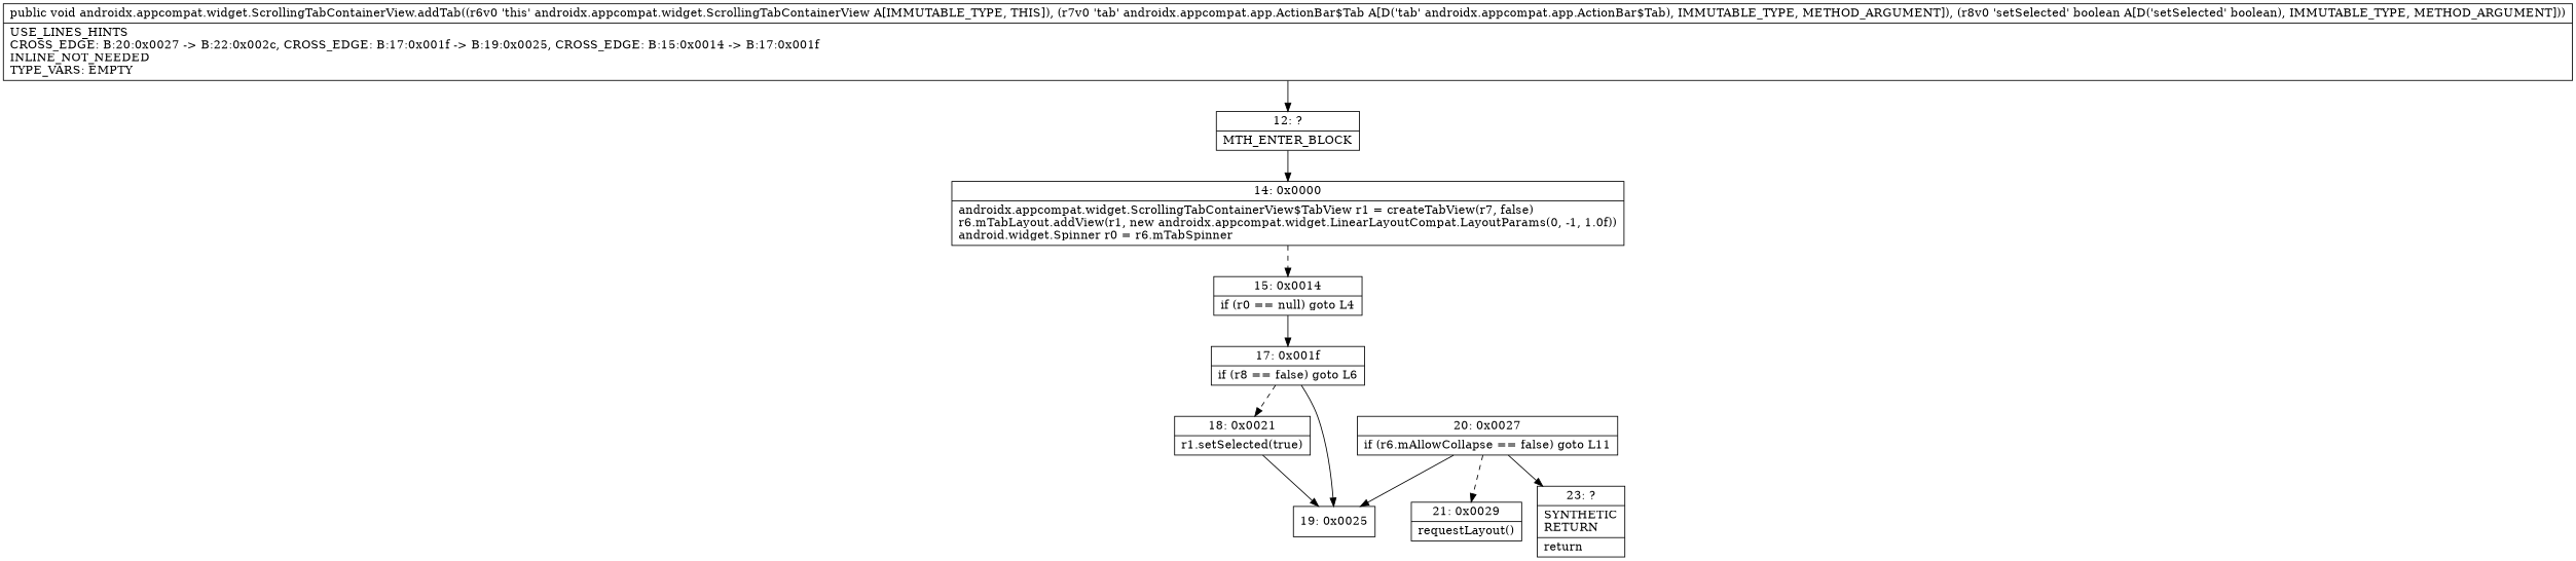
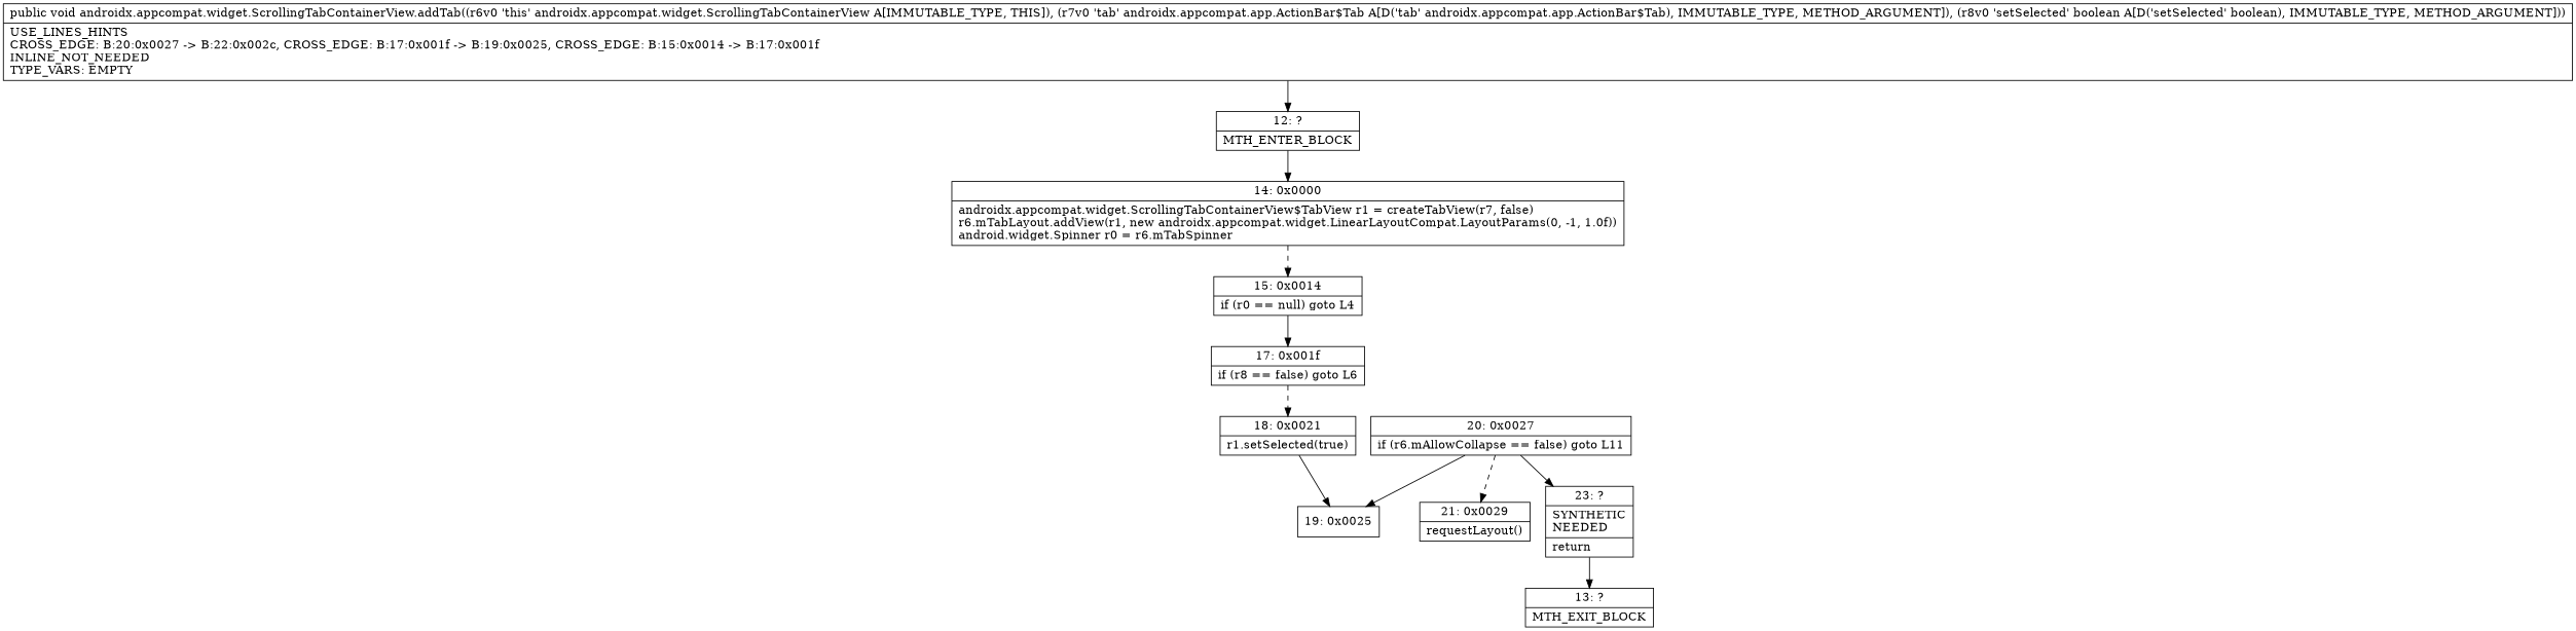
  digraph {
    node [shape=record]
    n1 [label="{12\:\ ?|MTH_ENTER_BLOCK\l}"]
    n2 [label="{14\:\ 0x0000|androidx.appcompat.widget.ScrollingTabContainerView$TabView r1 = createTabView(r7, false)\lr6.mTabLayout.addView(r1, new androidx.appcompat.widget.LinearLayoutCompat.LayoutParams(0, \-1, 1.0f))\landroid.widget.Spinner r0 = r6.mTabSpinner\l}"]
    n3 [label="{15\:\ 0x0014|if (r0 == null) goto L4\l}"]
    n4 [label="{17\:\ 0x001f|if (r8 == false) goto L6\l}"]
    n5 [label="{18\:\ 0x0021|r1.setSelected(true)\l}"]
    n6 [label="{19\:\ 0x0025}"]
    n7 [label="{20\:\ 0x0027|if (r6.mAllowCollapse == false) goto L11\l}"]
    n8 [label="{21\:\ 0x0029|requestLayout()\l}"]
-   n9 [label="{23\:\ ?|SYNTHETIC\lRETURN\l|return\l}"]
+   n9 [label="{23\:\ ?|SYNTHETIC\lNEEDED\l|return\l}"]
+   n10 [label="{13\:\ ?|MTH_EXIT_BLOCK\l}"]
    n11 [label="{public void androidx.appcompat.widget.ScrollingTabContainerView.addTab((r6v0 'this' androidx.appcompat.widget.ScrollingTabContainerView A[IMMUTABLE_TYPE, THIS]), (r7v0 'tab' androidx.appcompat.app.ActionBar$Tab A[D('tab' androidx.appcompat.app.ActionBar$Tab), IMMUTABLE_TYPE, METHOD_ARGUMENT]), (r8v0 'setSelected' boolean A[D('setSelected' boolean), IMMUTABLE_TYPE, METHOD_ARGUMENT]))  | USE_LINES_HINTS\lCROSS_EDGE: B:20:0x0027 \-\> B:22:0x002c, CROSS_EDGE: B:17:0x001f \-\> B:19:0x0025, CROSS_EDGE: B:15:0x0014 \-\> B:17:0x001f\lINLINE_NOT_NEEDED\lTYPE_VARS: EMPTY\l}"]
    n1 -> n2
    n2 -> n3 [style=dashed]
    n3 -> n4
    n4 -> n5 [style=dashed]
-   n4 -> n6
    n5 -> n6
    n7 -> n6
    n7 -> n8 [style=dashed]
    n7 -> n9
+   n9 -> n10
    n11 -> n1
  }
